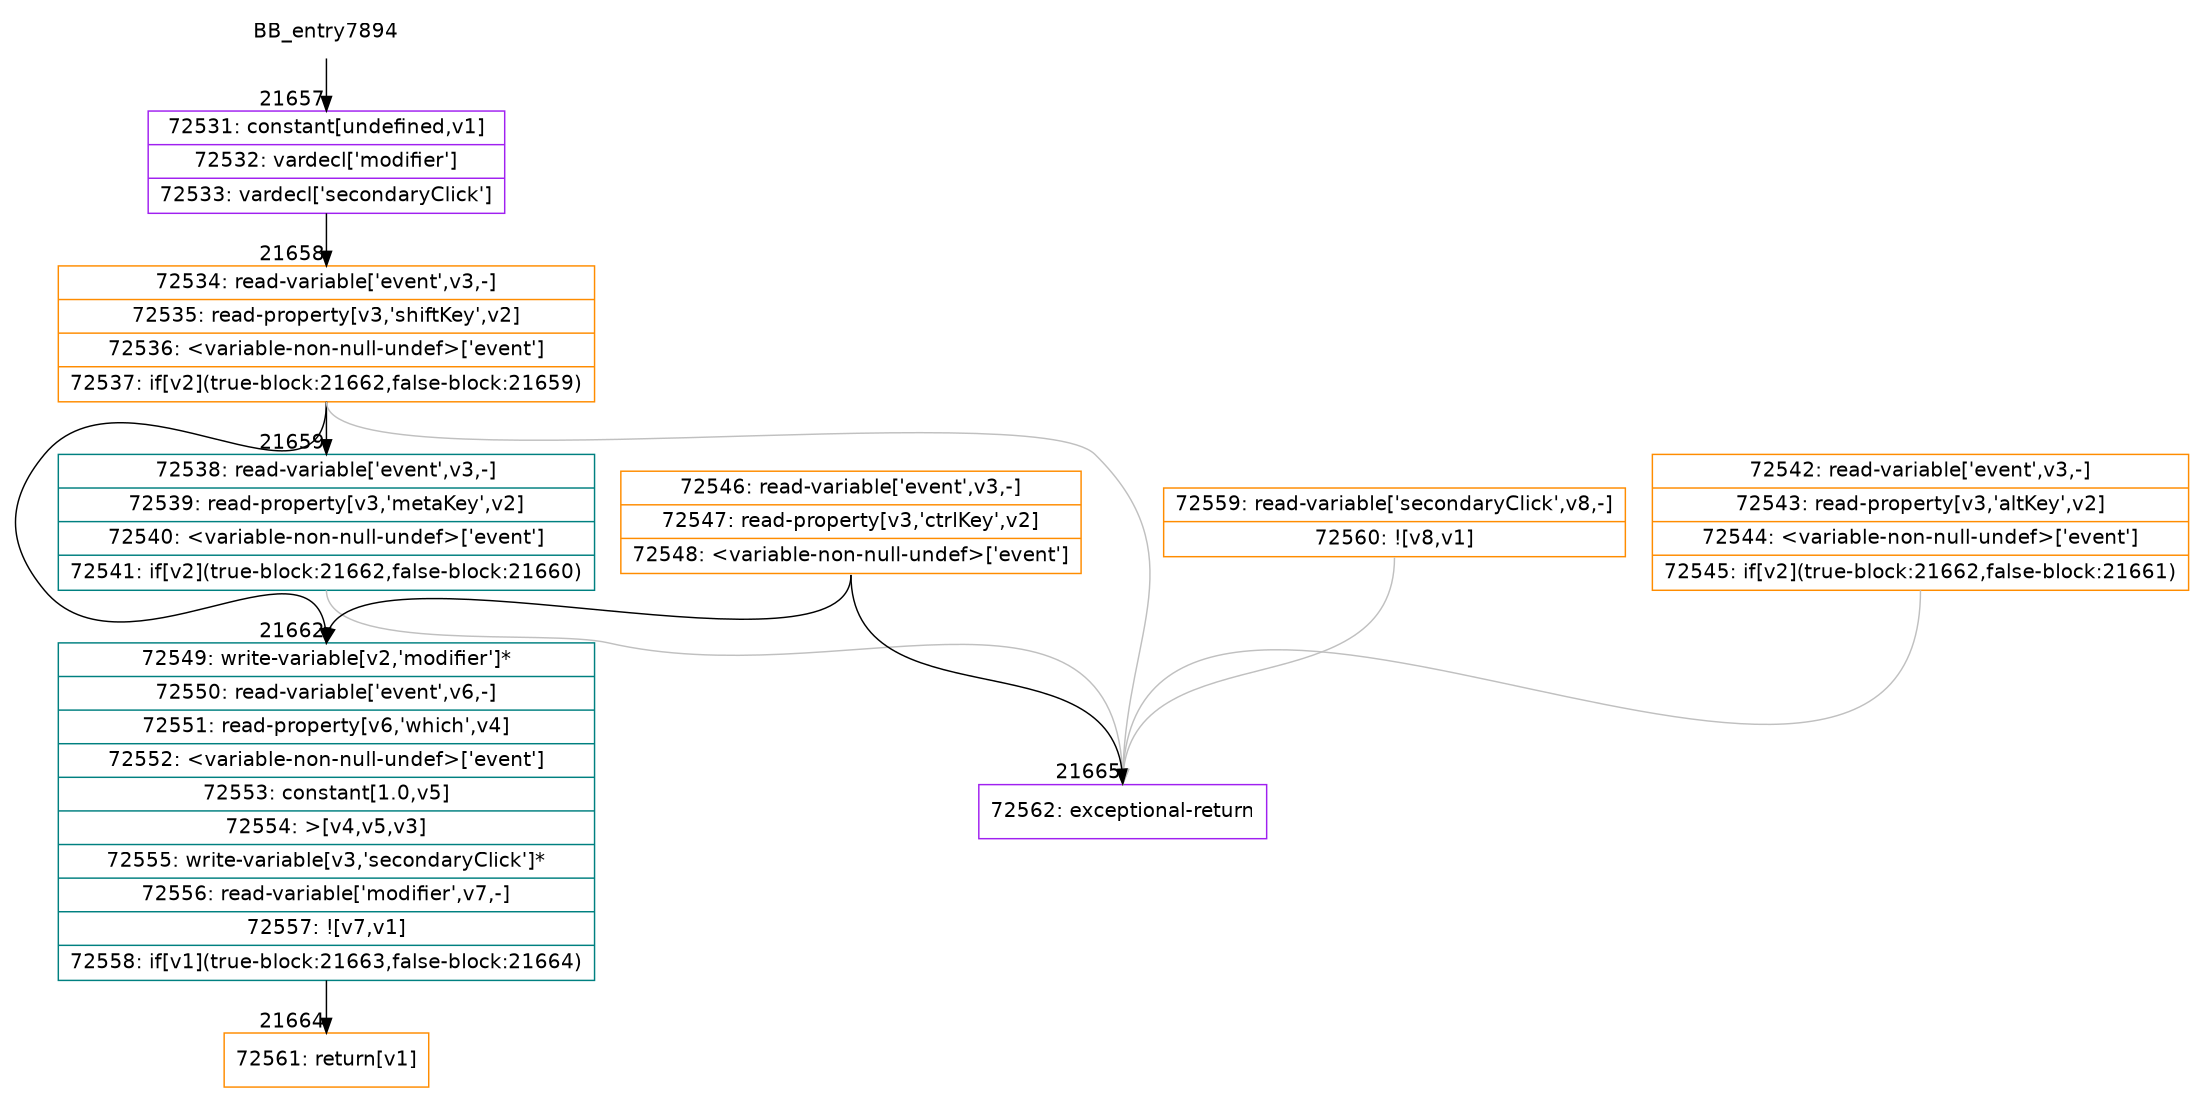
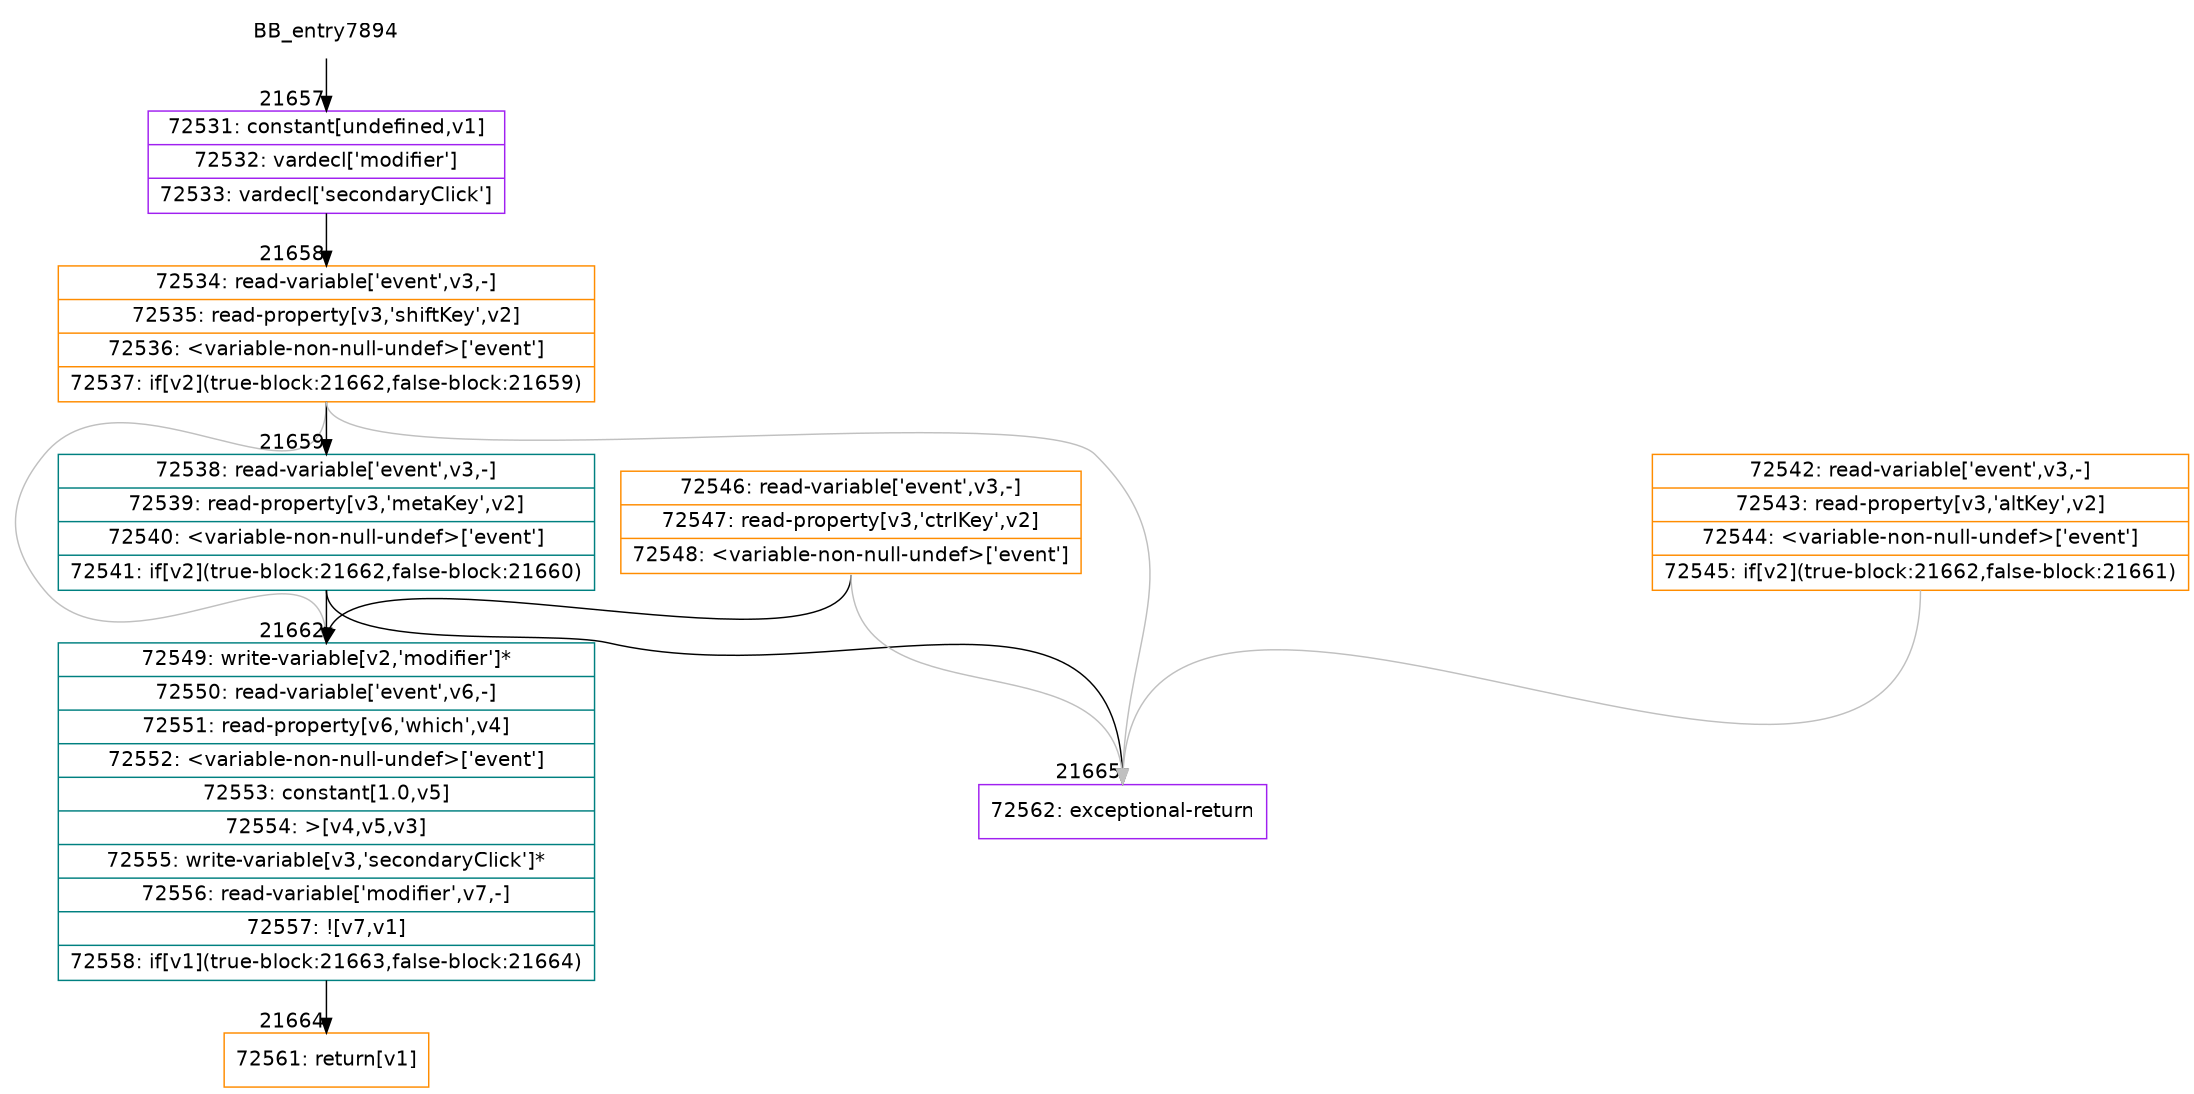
  digraph {
    fontname="DejaVu Sans"
    rankdir=TD
    node [color=darkorange fontname="DejaVu Sans" shape=record]
    edge [fontname="DejaVu Sans" headport=n tailport=s]
    n1 [label=BB_entry7894 shape=none]
    n2 [color=purple label="{72531: constant[undefined,v1]|72532: vardecl['modifier']|72533: vardecl['secondaryClick']}"]
    n3 [label="{72534: read-variable['event',v3,-]|72535: read-property[v3,'shiftKey',v2]|72536: \<variable-non-null-undef\>['event']|72537: if[v2](true-block:21662,false-block:21659)}"]
    n4 [color=teal label="{72549: write-variable[v2,'modifier']*|72550: read-variable['event',v6,-]|72551: read-property[v6,'which',v4]|72552: \<variable-non-null-undef\>['event']|72553: constant[1.0,v5]|72554: \>[v4,v5,v3]|72555: write-variable[v3,'secondaryClick']*|72556: read-variable['modifier',v7,-]|72557: ![v7,v1]|72558: if[v1](true-block:21663,false-block:21664)}"]
    n5 [color=teal label="{72538: read-variable['event',v3,-]|72539: read-property[v3,'metaKey',v2]|72540: \<variable-non-null-undef\>['event']|72541: if[v2](true-block:21662,false-block:21660)}"]
    n6 [color=purple label="{72562: exceptional-return}"]
    n7 [label="{72561: return[v1]}"]
-   n8 [label="{72559: read-variable['secondaryClick',v8,-]|72560: ![v8,v1]}"]
    n9 [label="{72542: read-variable['event',v3,-]|72543: read-property[v3,'altKey',v2]|72544: \<variable-non-null-undef\>['event']|72545: if[v2](true-block:21662,false-block:21661)}"]
    n10 [label="{72546: read-variable['event',v3,-]|72547: read-property[v3,'ctrlKey',v2]|72548: \<variable-non-null-undef\>['event']}"]
    n1 -> n2 [headlabel="    21657"]
    n2 -> n3 [headlabel="      21658"]
-   n3 -> n4 [headlabel="      21662"]
+   n3 -> n4 [headlabel="      21662" color=gray]
    n3 -> n5 [headlabel="      21659"]
    n3 -> n6 [color=gray headlabel="      21665"]
    n4 -> n7 [headlabel="      21664"]
-   n5 -> n6 [color=gray]
-   n8 -> n6 [color=gray]
+   n5 -> n4
+   n5 -> n6 [color=black]
    n9 -> n6 [color=gray]
    n10 -> n4
-   n10 -> n6 [color=black]
+   n10 -> n6 [color=gray]
  }
